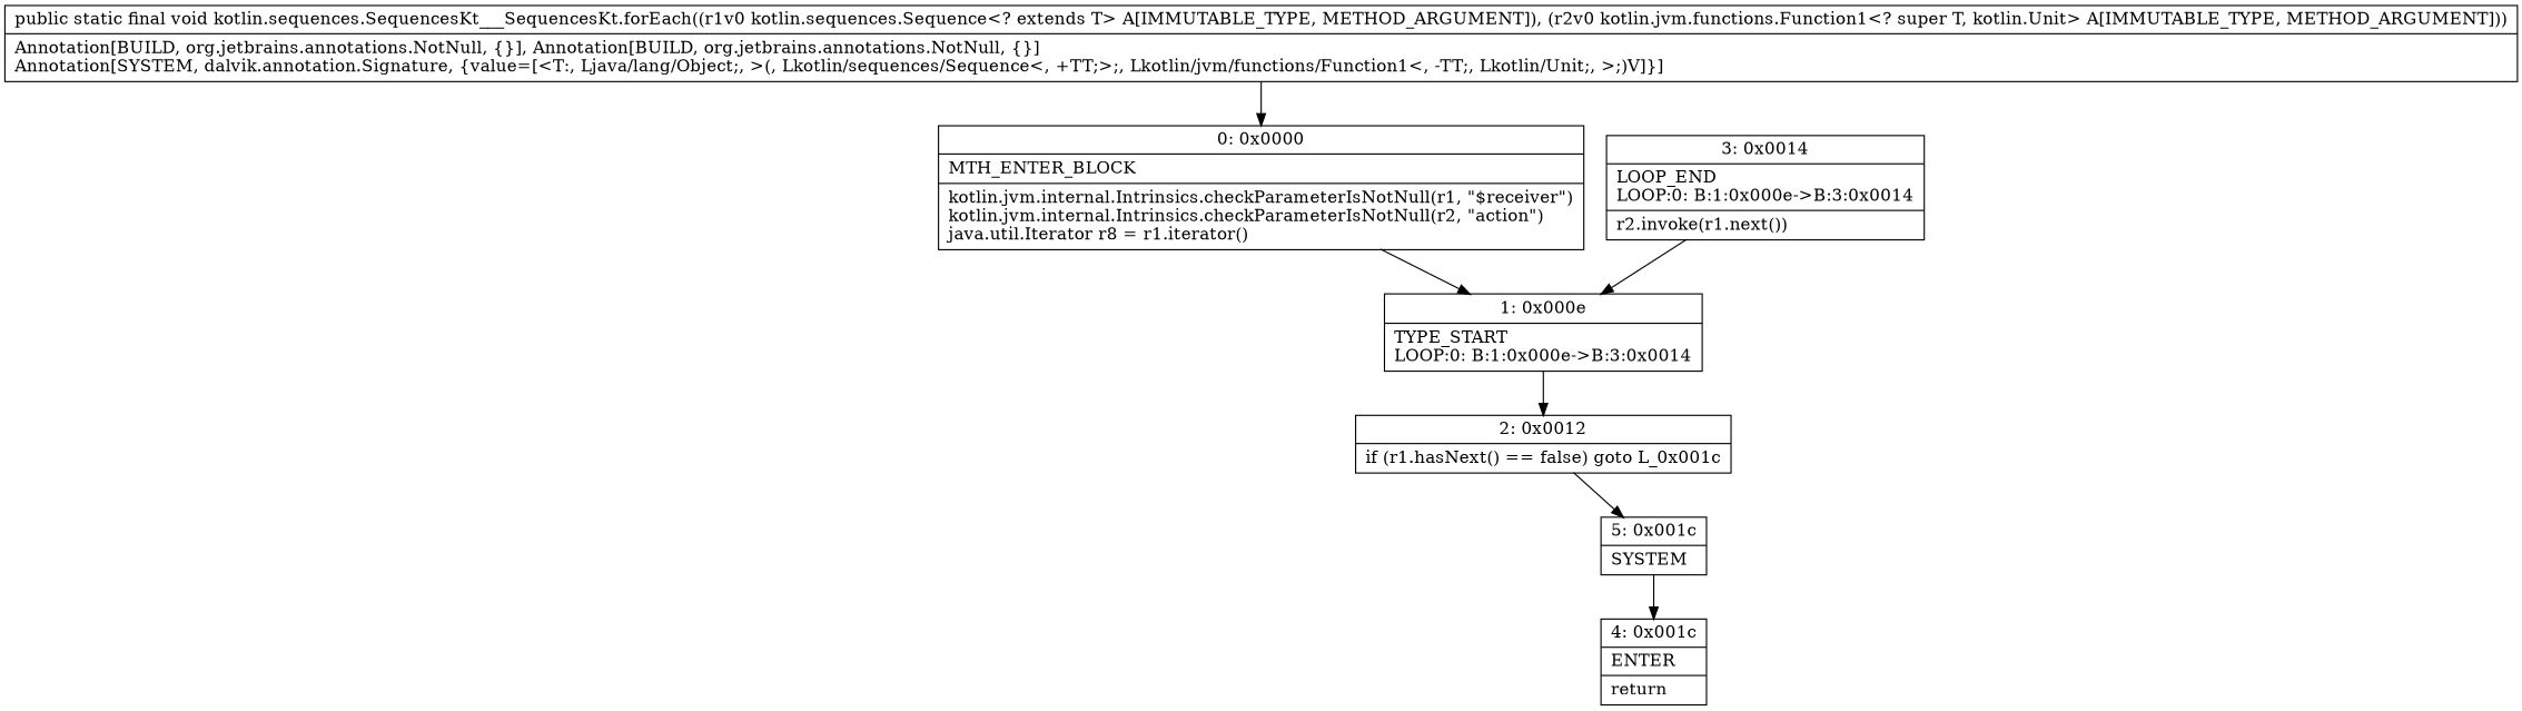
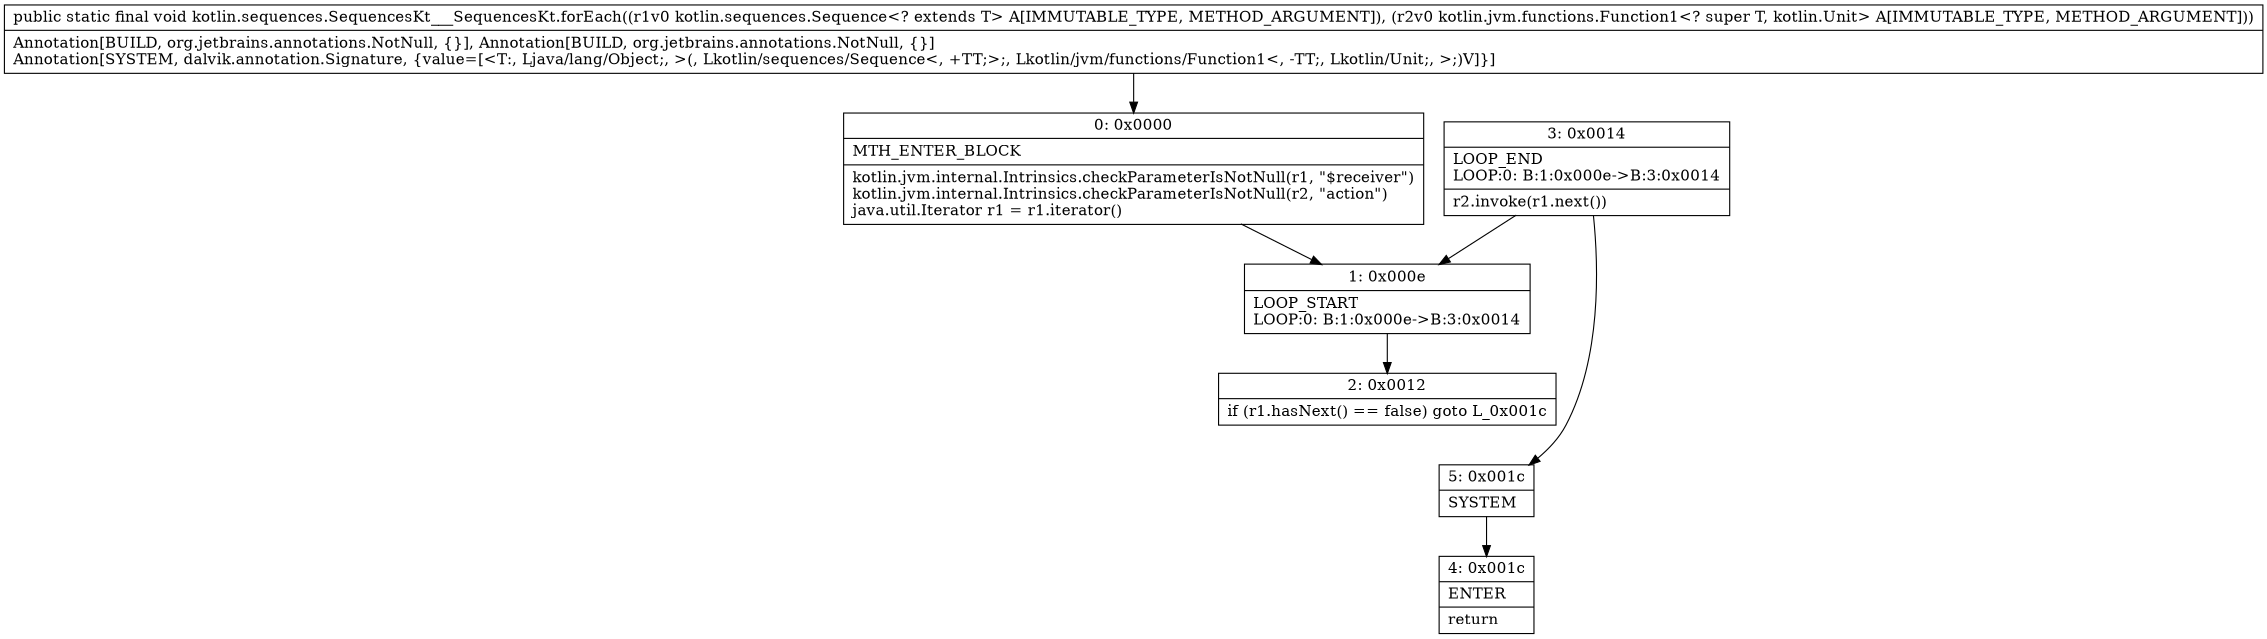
  digraph {
    node [shape=record]
-   n1 [label="{0\:\ 0x0000|MTH_ENTER_BLOCK\l|kotlin.jvm.internal.Intrinsics.checkParameterIsNotNull(r1, \"$receiver\")\lkotlin.jvm.internal.Intrinsics.checkParameterIsNotNull(r2, \"action\")\ljava.util.Iterator r8 = r1.iterator()\l}"]
-   n2 [label="{1\:\ 0x000e|TYPE_START\lLOOP:0: B:1:0x000e\-\>B:3:0x0014\l}"]
+   n1 [label="{0\:\ 0x0000|MTH_ENTER_BLOCK\l|kotlin.jvm.internal.Intrinsics.checkParameterIsNotNull(r1, \"$receiver\")\lkotlin.jvm.internal.Intrinsics.checkParameterIsNotNull(r2, \"action\")\ljava.util.Iterator r1 = r1.iterator()\l}"]
+   n2 [label="{1\:\ 0x000e|LOOP_START\lLOOP:0: B:1:0x000e\-\>B:3:0x0014\l}"]
    n3 [label="{2\:\ 0x0012|if (r1.hasNext() == false) goto L_0x001c\l}"]
    n4 [label="{5\:\ 0x001c|SYSTEM\l}"]
    n5 [label="{3\:\ 0x0014|LOOP_END\lLOOP:0: B:1:0x000e\-\>B:3:0x0014\l|r2.invoke(r1.next())\l}"]
    n6 [label="{4\:\ 0x001c|ENTER\l|return\l}"]
    n7 [label="{public static final void kotlin.sequences.SequencesKt___SequencesKt.forEach((r1v0 kotlin.sequences.Sequence\<? extends T\> A[IMMUTABLE_TYPE, METHOD_ARGUMENT]), (r2v0 kotlin.jvm.functions.Function1\<? super T, kotlin.Unit\> A[IMMUTABLE_TYPE, METHOD_ARGUMENT]))  | Annotation[BUILD, org.jetbrains.annotations.NotNull, \{\}], Annotation[BUILD, org.jetbrains.annotations.NotNull, \{\}]\lAnnotation[SYSTEM, dalvik.annotation.Signature, \{value=[\<T:, Ljava\/lang\/Object;, \>(, Lkotlin\/sequences\/Sequence\<, +TT;\>;, Lkotlin\/jvm\/functions\/Function1\<, \-TT;, Lkotlin\/Unit;, \>;)V]\}]\l}"]
    n1 -> n2
    n2 -> n3
-   n3 -> n4
+   n5 -> n4
    n4 -> n6
    n5 -> n2
    n7 -> n1
  }
